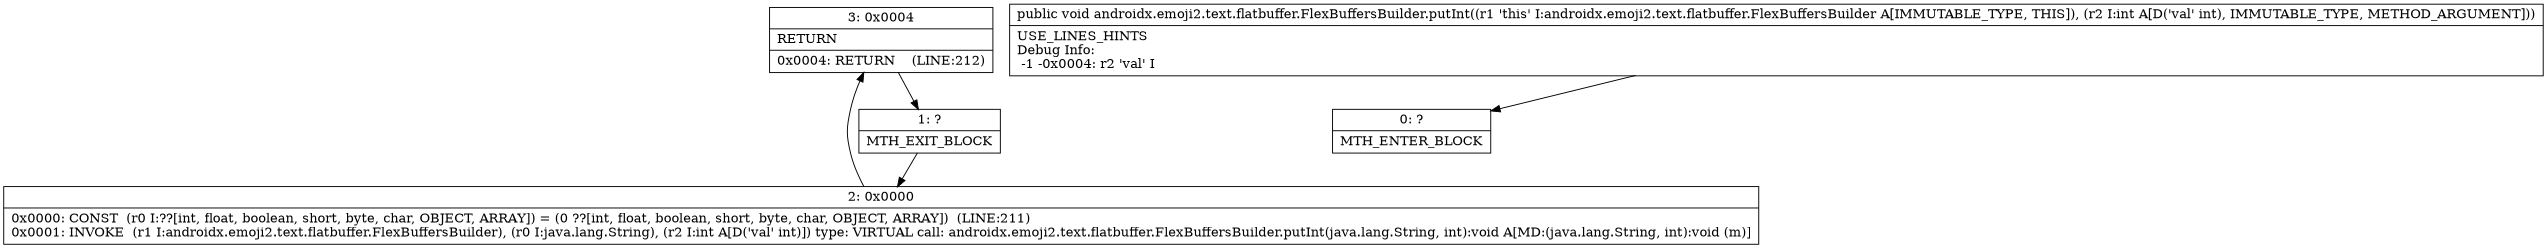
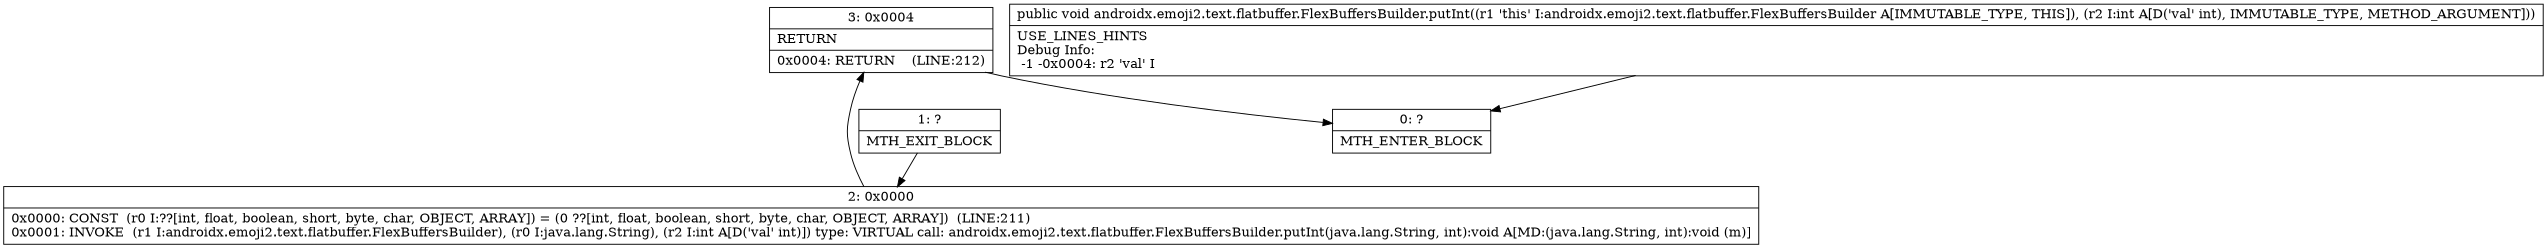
  digraph {
    node [shape=record]
    n1 [label="{0\:\ ?|MTH_ENTER_BLOCK\l}"]
    n2 [label="{2\:\ 0x0000|0x0000: CONST  (r0 I:??[int, float, boolean, short, byte, char, OBJECT, ARRAY]) = (0 ??[int, float, boolean, short, byte, char, OBJECT, ARRAY])  (LINE:211)\l0x0001: INVOKE  (r1 I:androidx.emoji2.text.flatbuffer.FlexBuffersBuilder), (r0 I:java.lang.String), (r2 I:int A[D('val' int)]) type: VIRTUAL call: androidx.emoji2.text.flatbuffer.FlexBuffersBuilder.putInt(java.lang.String, int):void A[MD:(java.lang.String, int):void (m)]\l}"]
    n3 [label="{3\:\ 0x0004|RETURN\l|0x0004: RETURN    (LINE:212)\l}"]
    n4 [label="{1\:\ ?|MTH_EXIT_BLOCK\l}"]
    n5 [label="{public void androidx.emoji2.text.flatbuffer.FlexBuffersBuilder.putInt((r1 'this' I:androidx.emoji2.text.flatbuffer.FlexBuffersBuilder A[IMMUTABLE_TYPE, THIS]), (r2 I:int A[D('val' int), IMMUTABLE_TYPE, METHOD_ARGUMENT]))  | USE_LINES_HINTS\lDebug Info:\l  \-1 \-0x0004: r2 'val' I\l}"]
    n2 -> n3
-   n3 -> n4
+   n3 -> n1
    n4 -> n2
    n5 -> n1
  }
